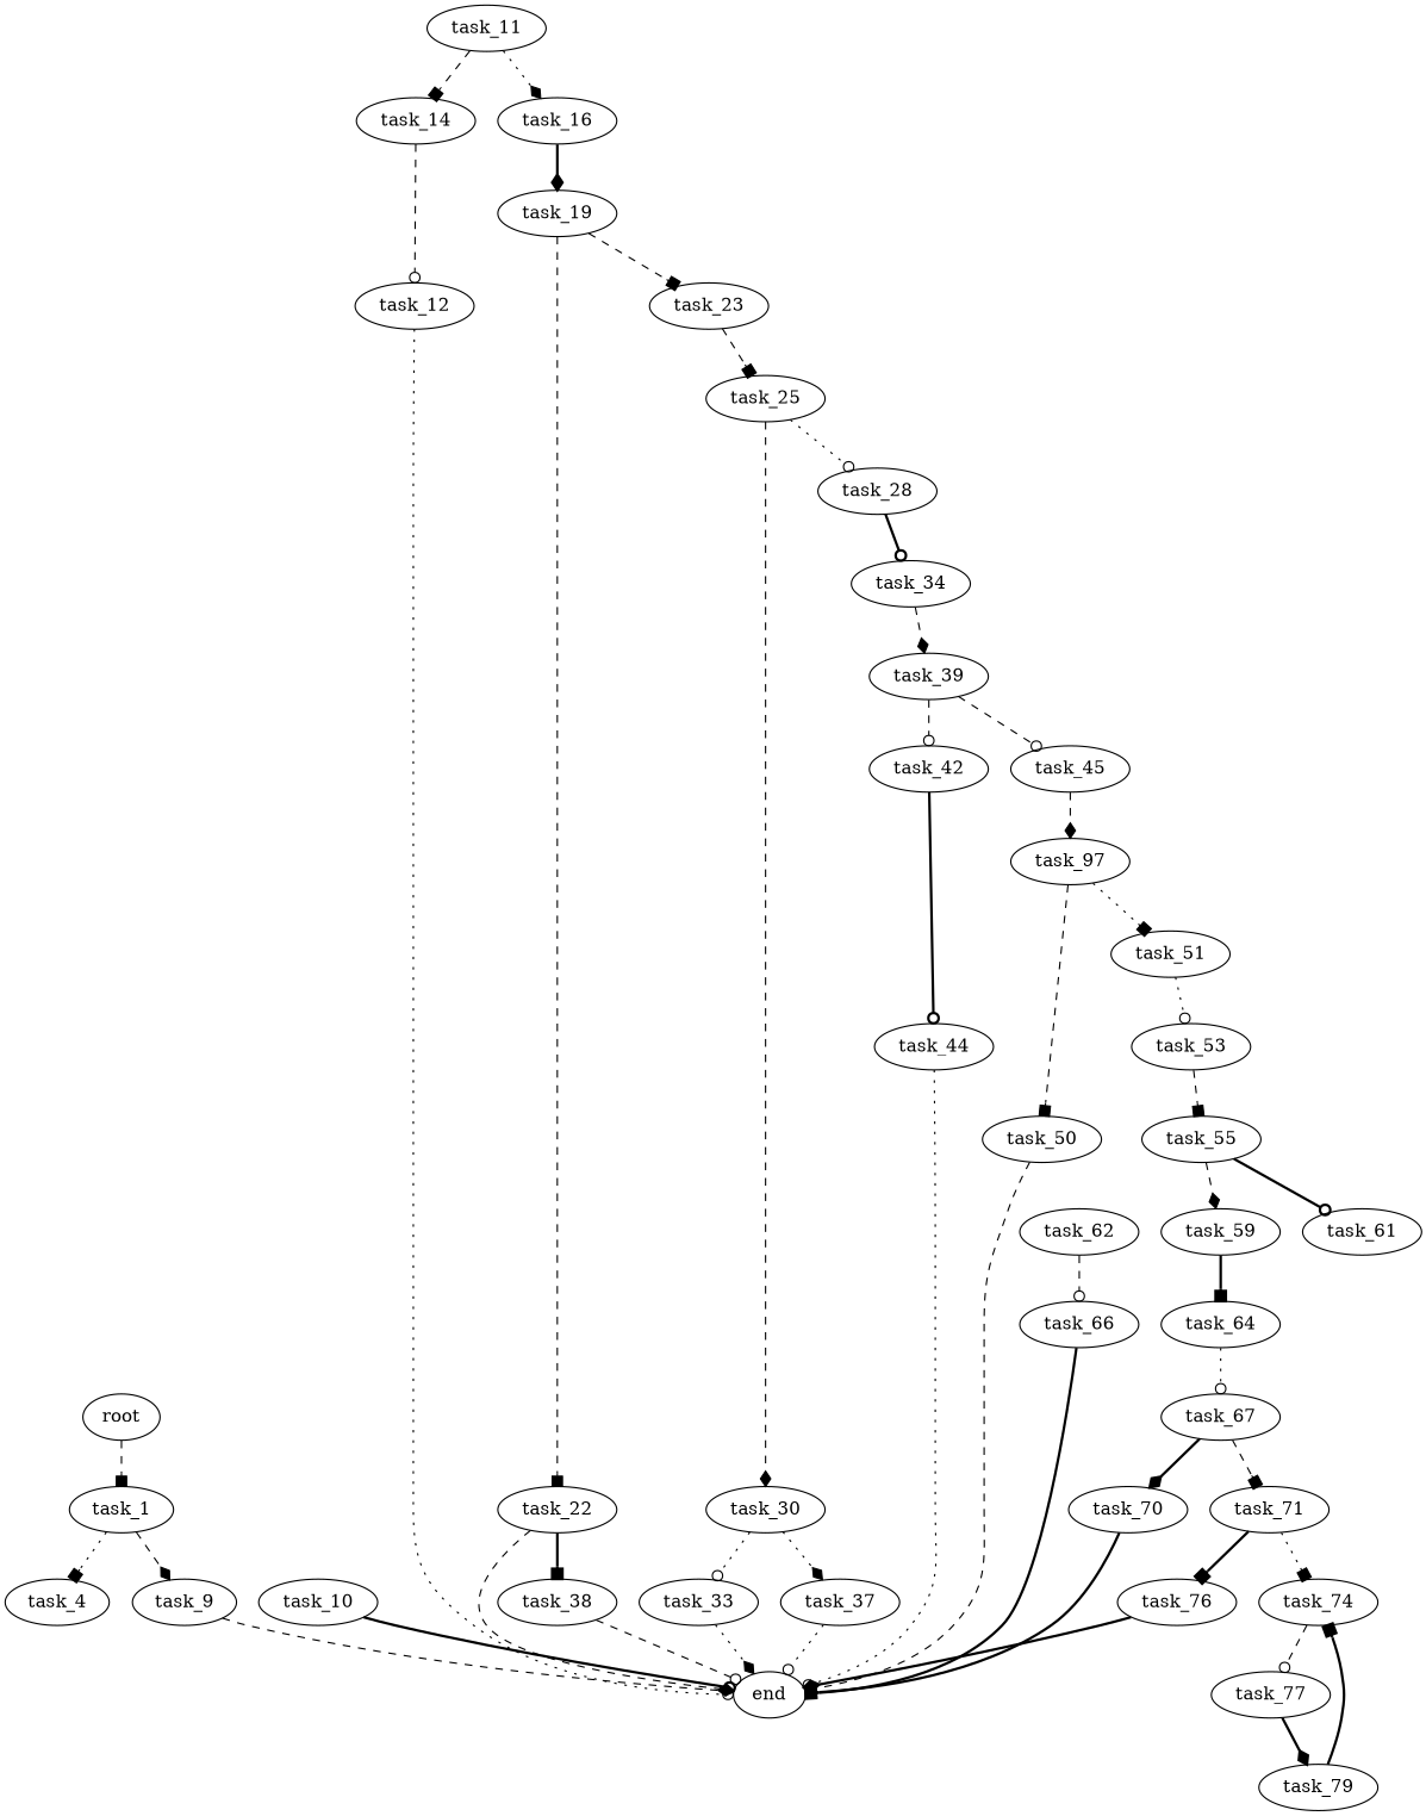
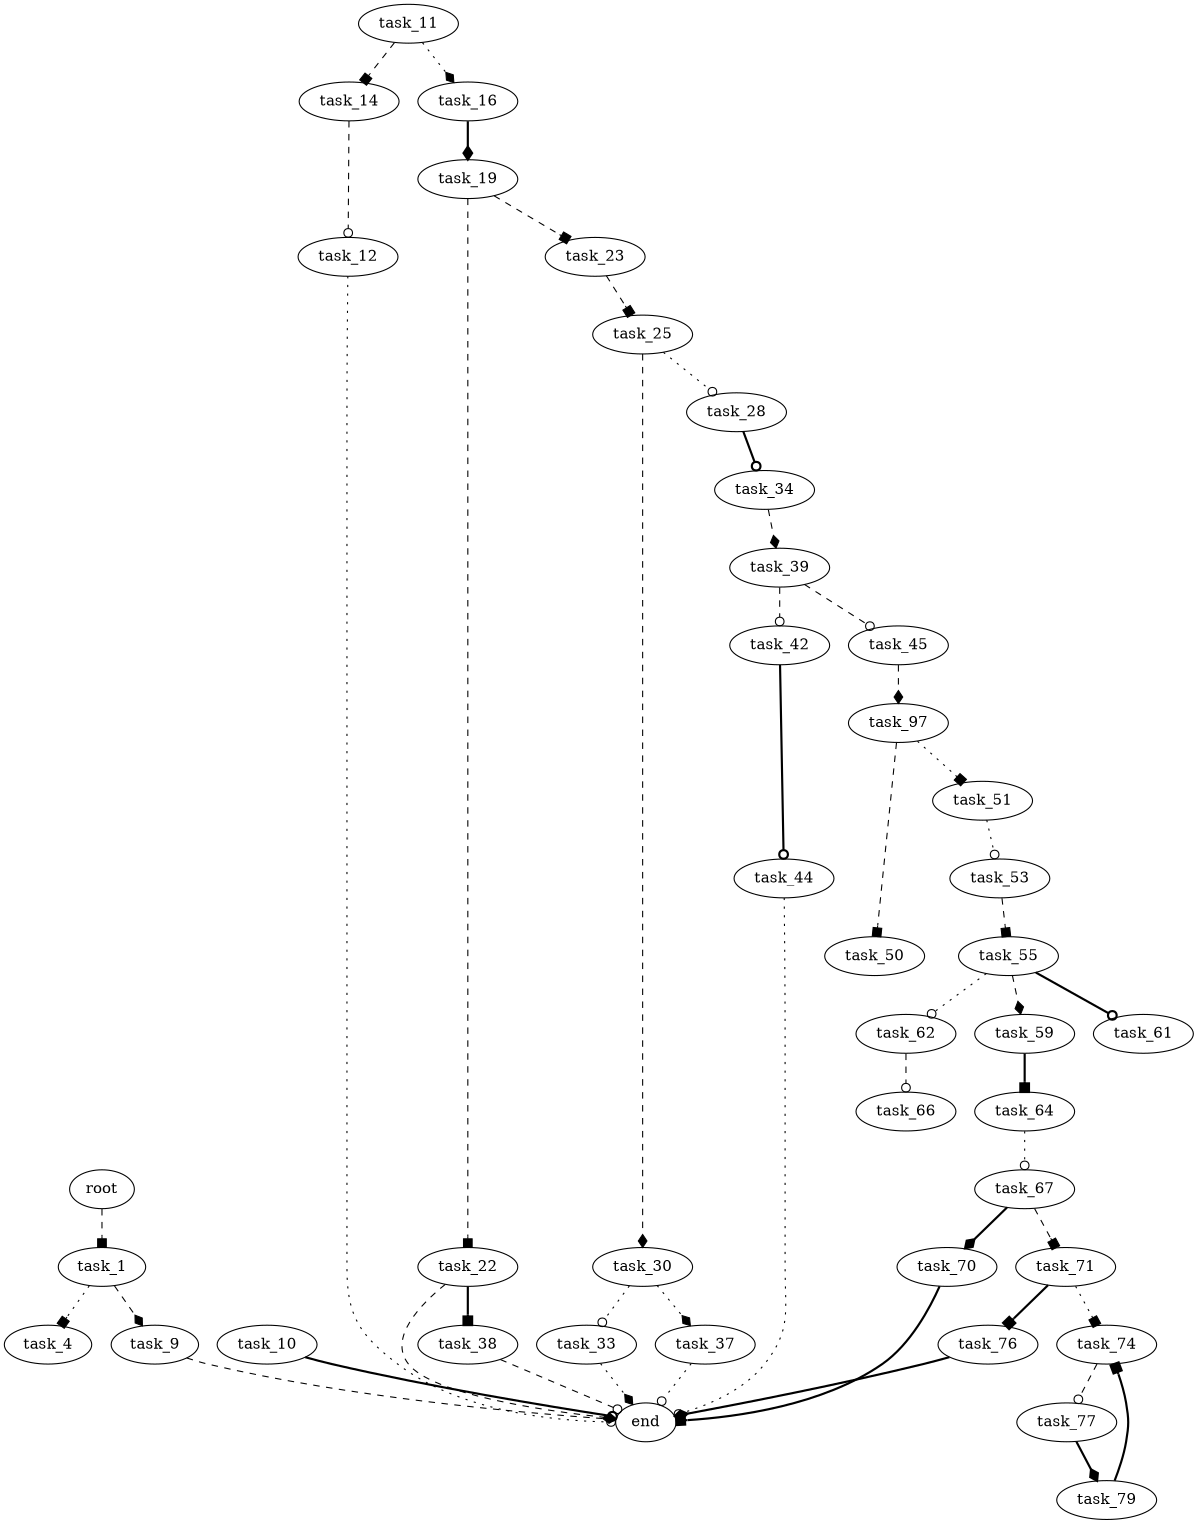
  digraph {
    edge [arrowhead=odot style=dashed]
    root
    task_1
    task_4
    task_9
    end
    task_10
    task_11
    task_14
    task_16
    n10 [label=task_12]
    task_19
    task_22
    task_23
    task_38
    task_25
    task_28
    task_30
    task_34
    task_33
    task_37
    task_39
    task_42
    task_45
    task_44
    n25 [label=task_97]
    task_50
    task_51
    task_53
    task_55
    task_59
    task_61
    task_62
    task_64
    task_66
    task_67
    task_70
    task_71
    task_74
    task_76
    task_77
    task_79
    root -> task_1 [arrowhead=box]
    task_1 -> task_4 [arrowhead=box style=dotted]
    task_1 -> task_9 [arrowhead=diamond]
    task_9 -> end [arrowhead=diamond]
    task_10 -> end [style=bold]
    task_11 -> task_14 [arrowhead=box]
    task_11 -> task_16 [arrowhead=diamond style=dotted]
    task_14 -> n10
    task_16 -> task_19 [arrowhead=diamond style=bold]
    n10 -> end [style=dotted]
    task_19 -> task_22 [arrowhead=box]
    task_19 -> task_23 [arrowhead=box]
    task_22 -> end [arrowhead=diamond]
    task_22 -> task_38 [arrowhead=box style=bold]
    task_23 -> task_25 [arrowhead=box]
    task_38 -> end
    task_25 -> task_28 [style=dotted]
    task_25 -> task_30 [arrowhead=diamond]
    task_28 -> task_34 [style=bold]
    task_30 -> task_33 [style=dotted]
    task_30 -> task_37 [arrowhead=diamond style=dotted]
    task_34 -> task_39 [arrowhead=diamond]
    task_33 -> end [arrowhead=diamond style=dotted]
    task_37 -> end [style=dotted]
    task_39 -> task_42
    task_39 -> task_45
    task_42 -> task_44 [style=bold]
    task_45 -> n25 [arrowhead=diamond]
    task_44 -> end [style=dotted]
    n25 -> task_50 [arrowhead=box]
    n25 -> task_51 [arrowhead=box style=dotted]
-   task_50 -> end
    task_51 -> task_53 [style=dotted]
    task_53 -> task_55 [arrowhead=box]
    task_55 -> task_59 [arrowhead=diamond]
    task_55 -> task_61 [style=bold]
+   task_55 -> task_62 [style=dotted]
    task_59 -> task_64 [arrowhead=box style=bold]
    task_62 -> task_66
    task_64 -> task_67 [style=dotted]
-   task_66 -> end [arrowhead=box style=bold]
    task_67 -> task_70 [arrowhead=diamond style=bold]
    task_67 -> task_71 [arrowhead=box]
    task_70 -> end [arrowhead=box style=bold]
    task_71 -> task_74 [arrowhead=box style=dotted]
    task_71 -> task_76 [arrowhead=box style=bold]
    task_74 -> task_77
    task_76 -> end [arrowhead=diamond style=bold]
    task_77 -> task_79 [arrowhead=diamond style=bold]
    task_79 -> task_74 [arrowhead=box style=bold]
  }
